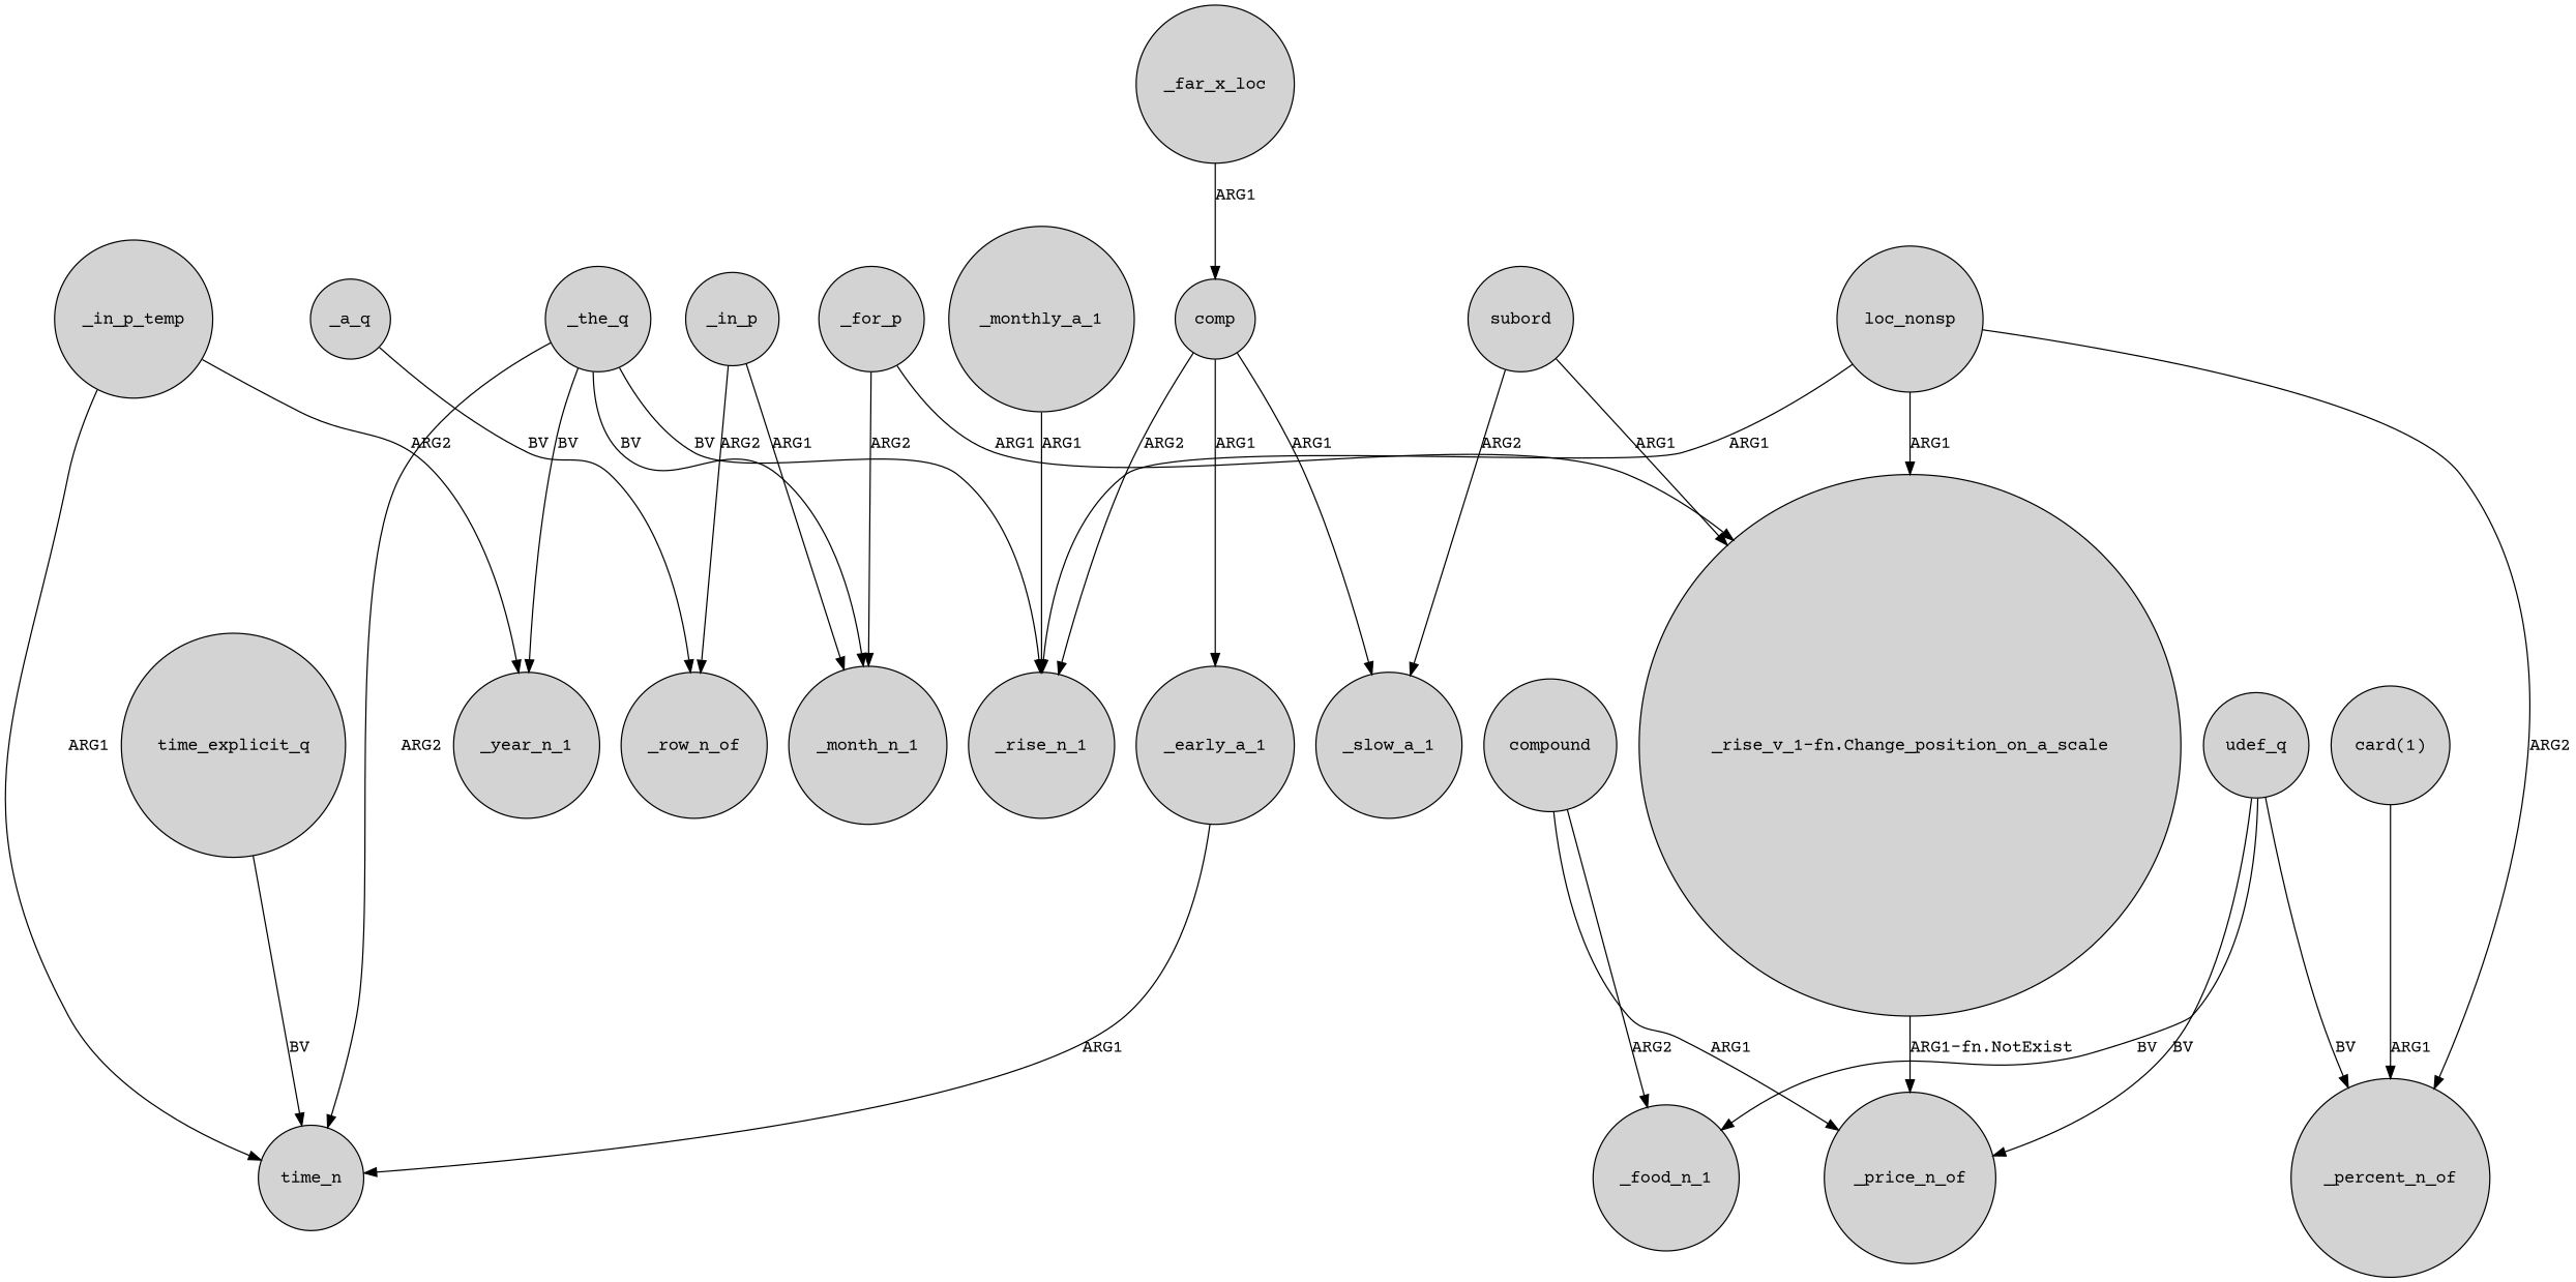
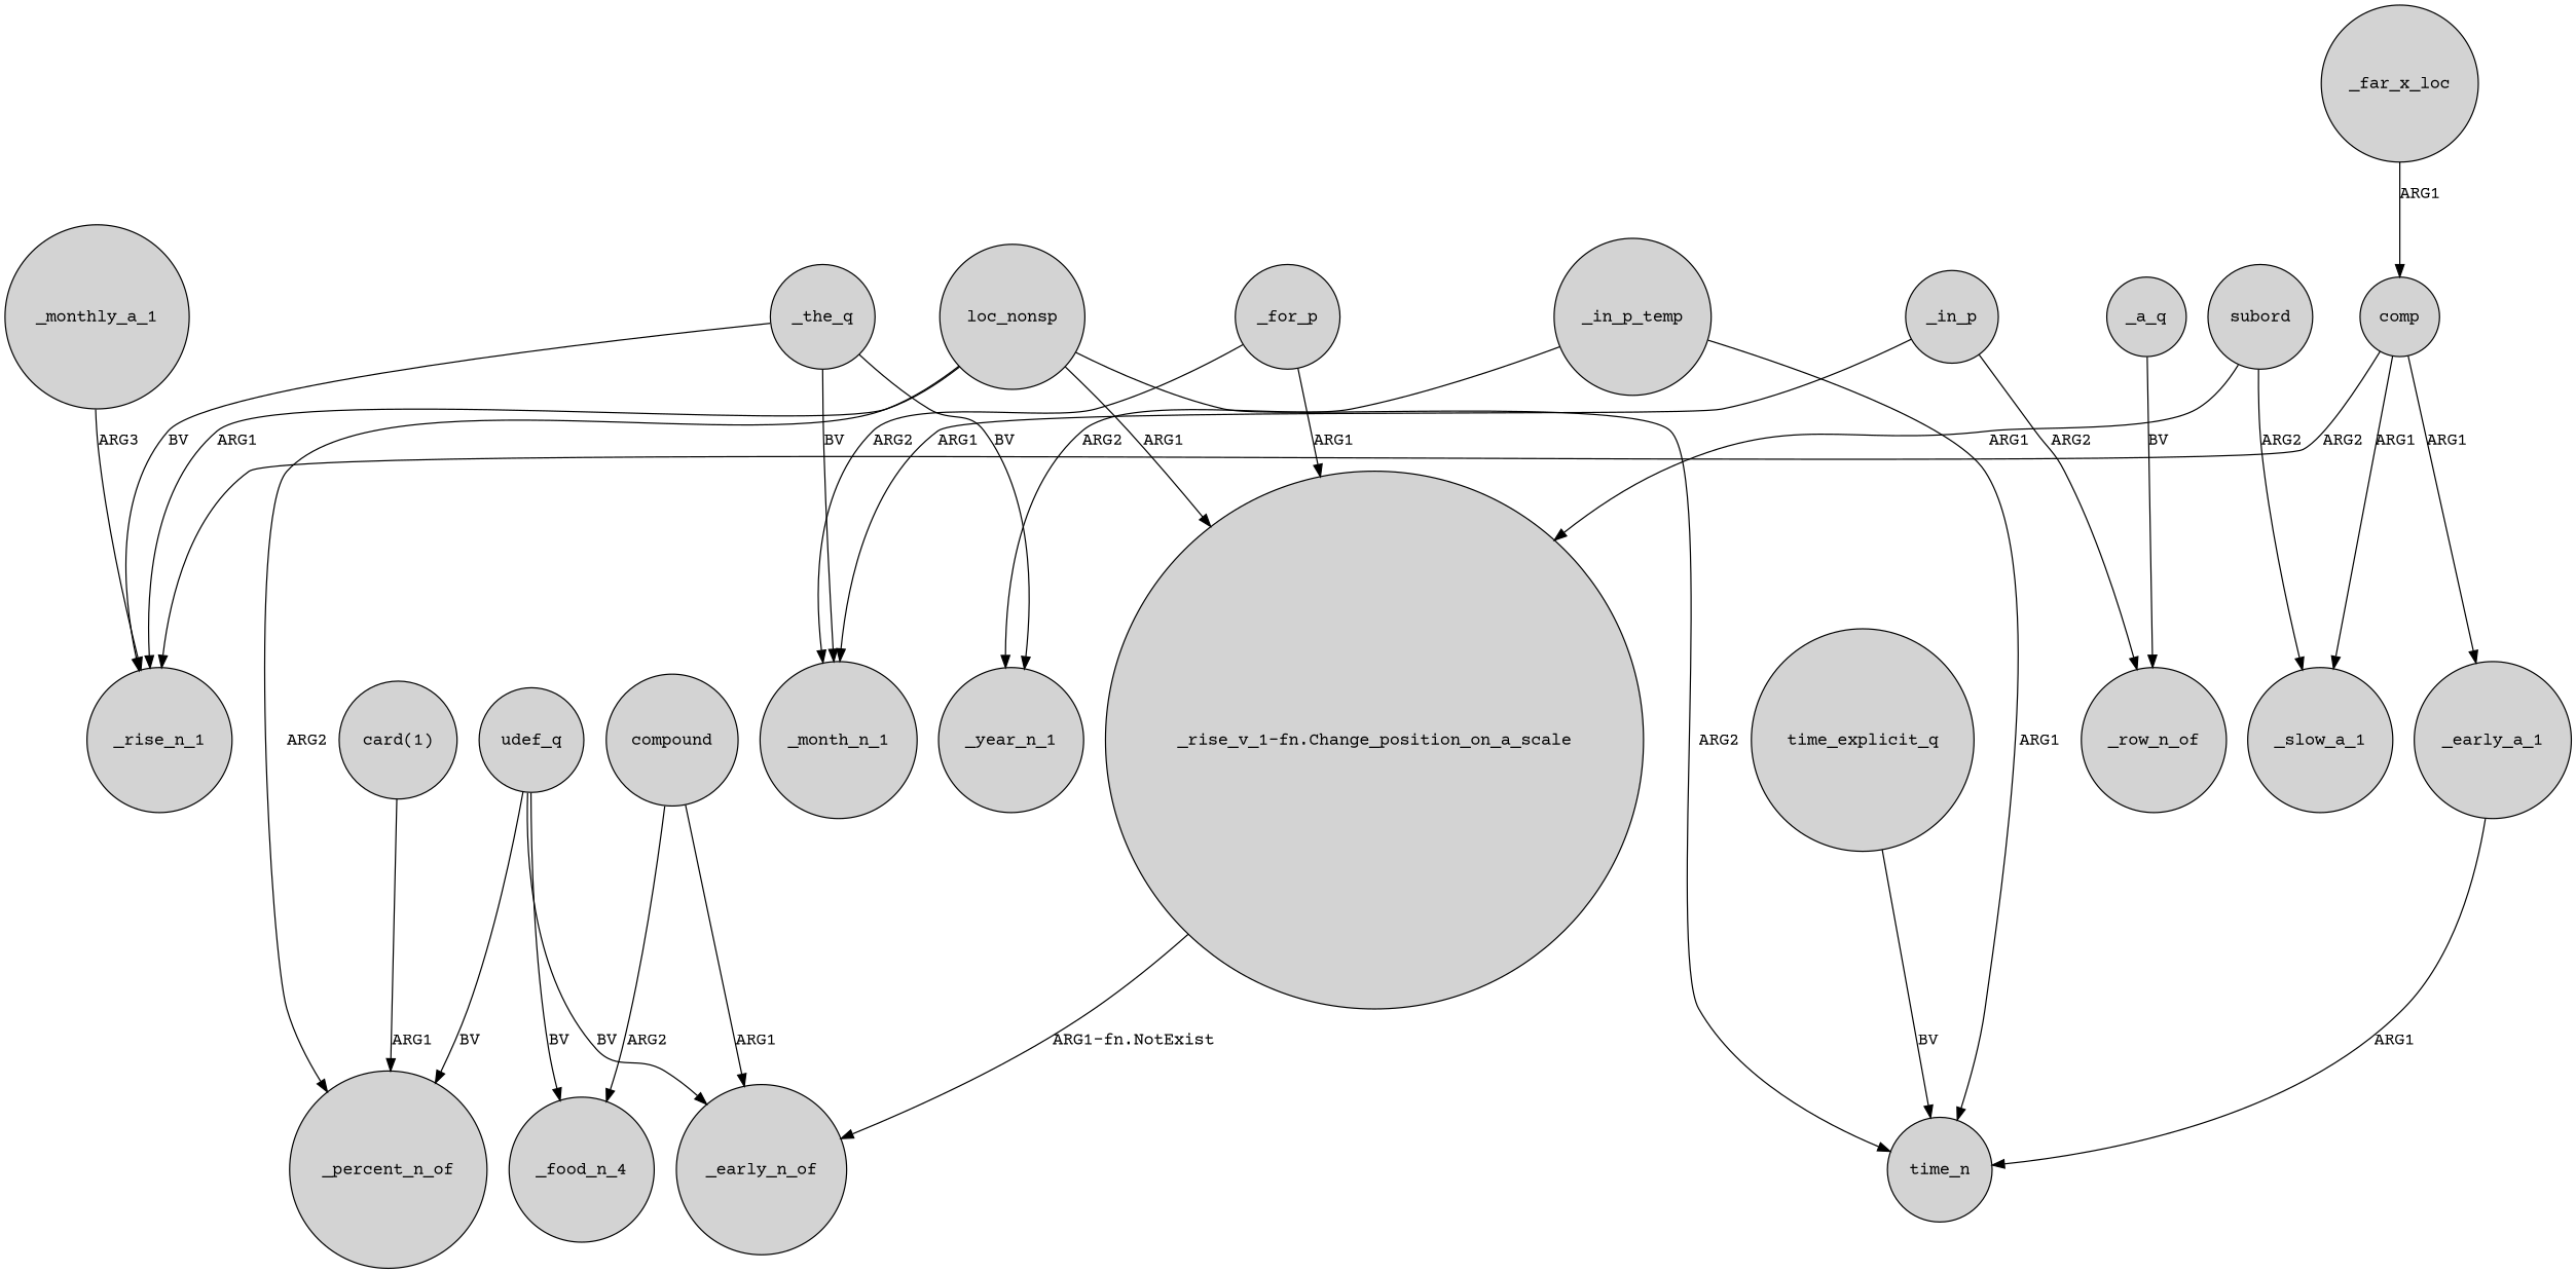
  digraph {
    fontname="Courier Prime"
    node [fontname="Courier Prime" shape=circle style=filled]
    edge [fontname="Courier Prime"]
    _for_p
    _month_n_1
    "_rise_v_1-fn.Change_position_on_a_scale"
-   _price_n_of
+   _price_n_of [label=_early_n_of]
    "card(1)"
    _percent_n_of
    compound
-   _food_n_1
+   _food_n_1 [label=_food_n_4]
    udef_q
    n10 [label=time_explicit_q]
    time_n
    _a_q
    _row_n_of
    loc_nonsp
    _rise_n_1
    _in_p_temp
    _year_n_1
    _the_q
    subord
    _slow_a_1
    comp
    _early_a_1
    _in_p
    n24 [label=_far_x_loc]
    _monthly_a_1
    _for_p -> _month_n_1 [label=ARG2]
    _for_p -> "_rise_v_1-fn.Change_position_on_a_scale" [label=ARG1]
    "_rise_v_1-fn.Change_position_on_a_scale" -> _price_n_of [label="ARG1-fn.NotExist"]
    "card(1)" -> _percent_n_of [label=ARG1]
    compound -> _price_n_of [label=ARG1]
    compound -> _food_n_1 [label=ARG2]
    udef_q -> _price_n_of [label=BV]
    udef_q -> _percent_n_of [label=BV]
    udef_q -> _food_n_1 [label=BV]
    n10 -> time_n [label=BV]
    _a_q -> _row_n_of [label=BV]
    loc_nonsp -> "_rise_v_1-fn.Change_position_on_a_scale" [label=ARG1]
    loc_nonsp -> _percent_n_of [label=ARG2]
-   _the_q -> time_n [label=ARG2]
+   loc_nonsp -> time_n [label=ARG2]
    loc_nonsp -> _rise_n_1 [label=ARG1]
    _in_p_temp -> time_n [label=ARG1]
    _in_p_temp -> _year_n_1 [label=ARG2]
    _the_q -> _month_n_1 [label=BV]
    _the_q -> _rise_n_1 [label=BV]
    _the_q -> _year_n_1 [label=BV]
    subord -> "_rise_v_1-fn.Change_position_on_a_scale" [label=ARG1]
    subord -> _slow_a_1 [label=ARG2]
    comp -> _rise_n_1 [label=ARG2]
    comp -> _slow_a_1 [label=ARG1]
    comp -> _early_a_1 [label=ARG1]
    _early_a_1 -> time_n [label=ARG1]
    _in_p -> _month_n_1 [label=ARG1]
    _in_p -> _row_n_of [label=ARG2]
    n24 -> comp [label=ARG1]
-   _monthly_a_1 -> _rise_n_1 [label=ARG1]
+   _monthly_a_1 -> _rise_n_1 [label=ARG3]
  }
